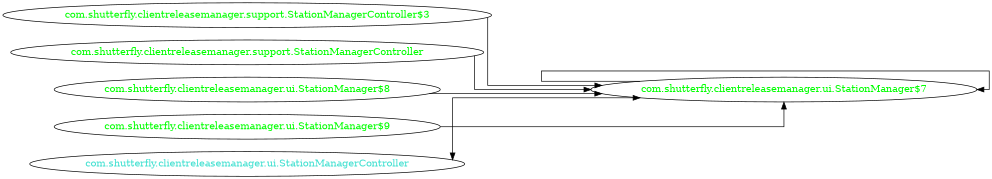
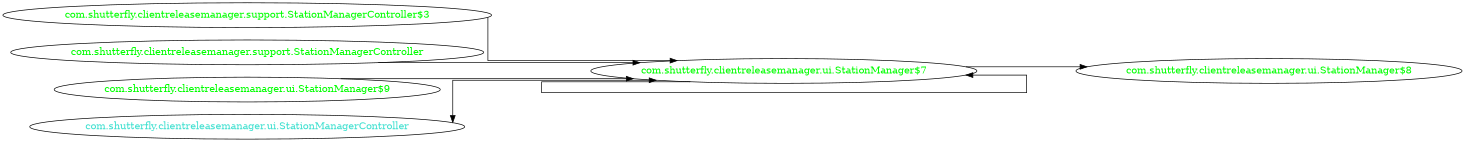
  digraph {
    concentrate=true
    rankdir=LR
    ranksep=2.0
    splines=ortho
    node [fontcolor=green]
    "com.shutterfly.clientreleasemanager.ui.StationManager$7"
    "com.shutterfly.clientreleasemanager.support.StationManagerController$3"
    "com.shutterfly.clientreleasemanager.support.StationManagerController"
    "com.shutterfly.clientreleasemanager.ui.StationManager$8"
    "com.shutterfly.clientreleasemanager.ui.StationManager$9"
    n6 [fontcolor=turquoise label="com.shutterfly.clientreleasemanager.ui.StationManagerController"]
    "com.shutterfly.clientreleasemanager.ui.StationManager$7" -> "com.shutterfly.clientreleasemanager.ui.StationManager$7"
    "com.shutterfly.clientreleasemanager.support.StationManagerController$3" -> "com.shutterfly.clientreleasemanager.ui.StationManager$7"
    "com.shutterfly.clientreleasemanager.support.StationManagerController" -> "com.shutterfly.clientreleasemanager.ui.StationManager$7"
-   "com.shutterfly.clientreleasemanager.ui.StationManager$8" -> "com.shutterfly.clientreleasemanager.ui.StationManager$7"
+   "com.shutterfly.clientreleasemanager.ui.StationManager$7" -> "com.shutterfly.clientreleasemanager.ui.StationManager$8"
    "com.shutterfly.clientreleasemanager.ui.StationManager$9" -> "com.shutterfly.clientreleasemanager.ui.StationManager$7"
    n6 -> "com.shutterfly.clientreleasemanager.ui.StationManager$7" [dir=both]
  }
